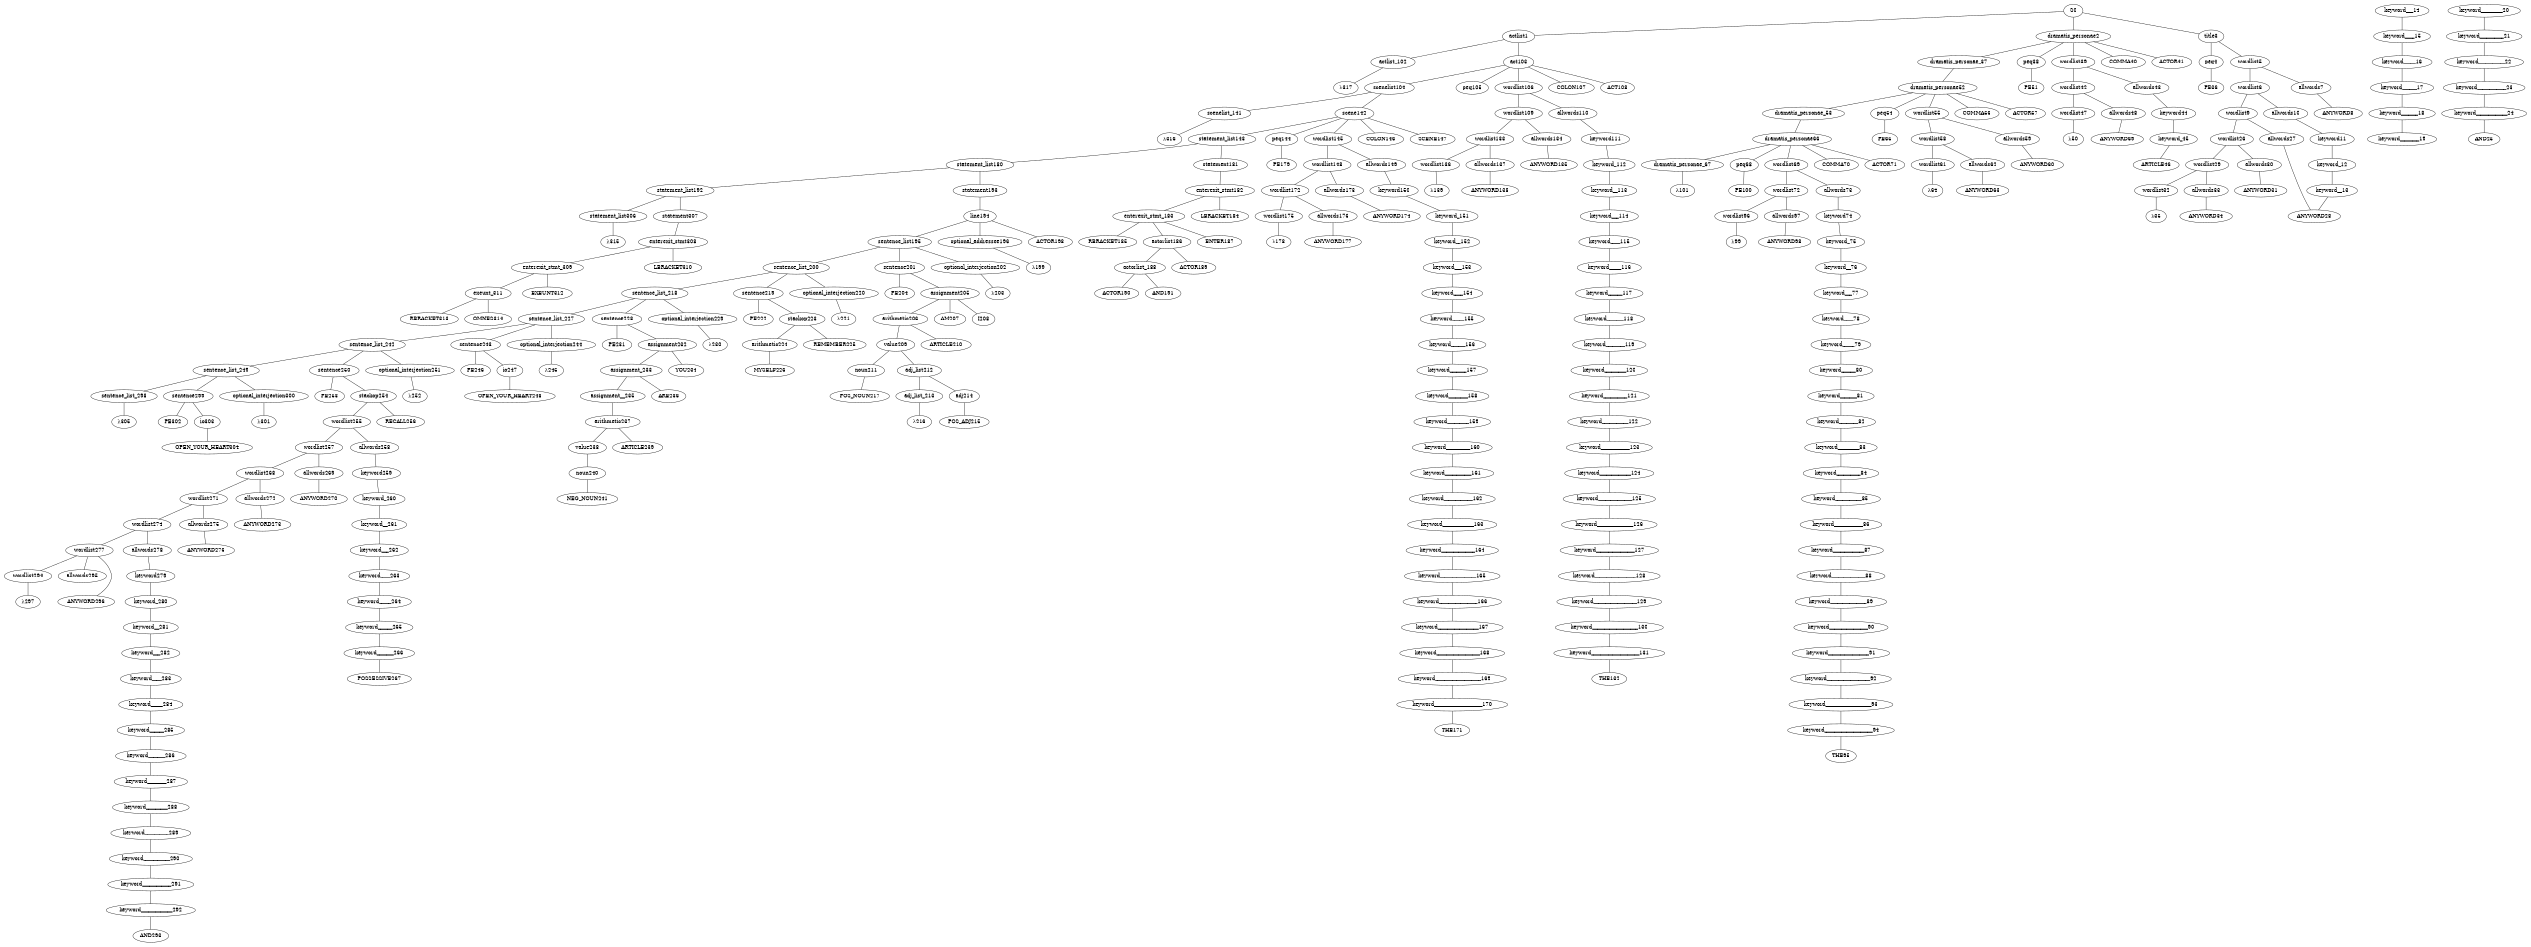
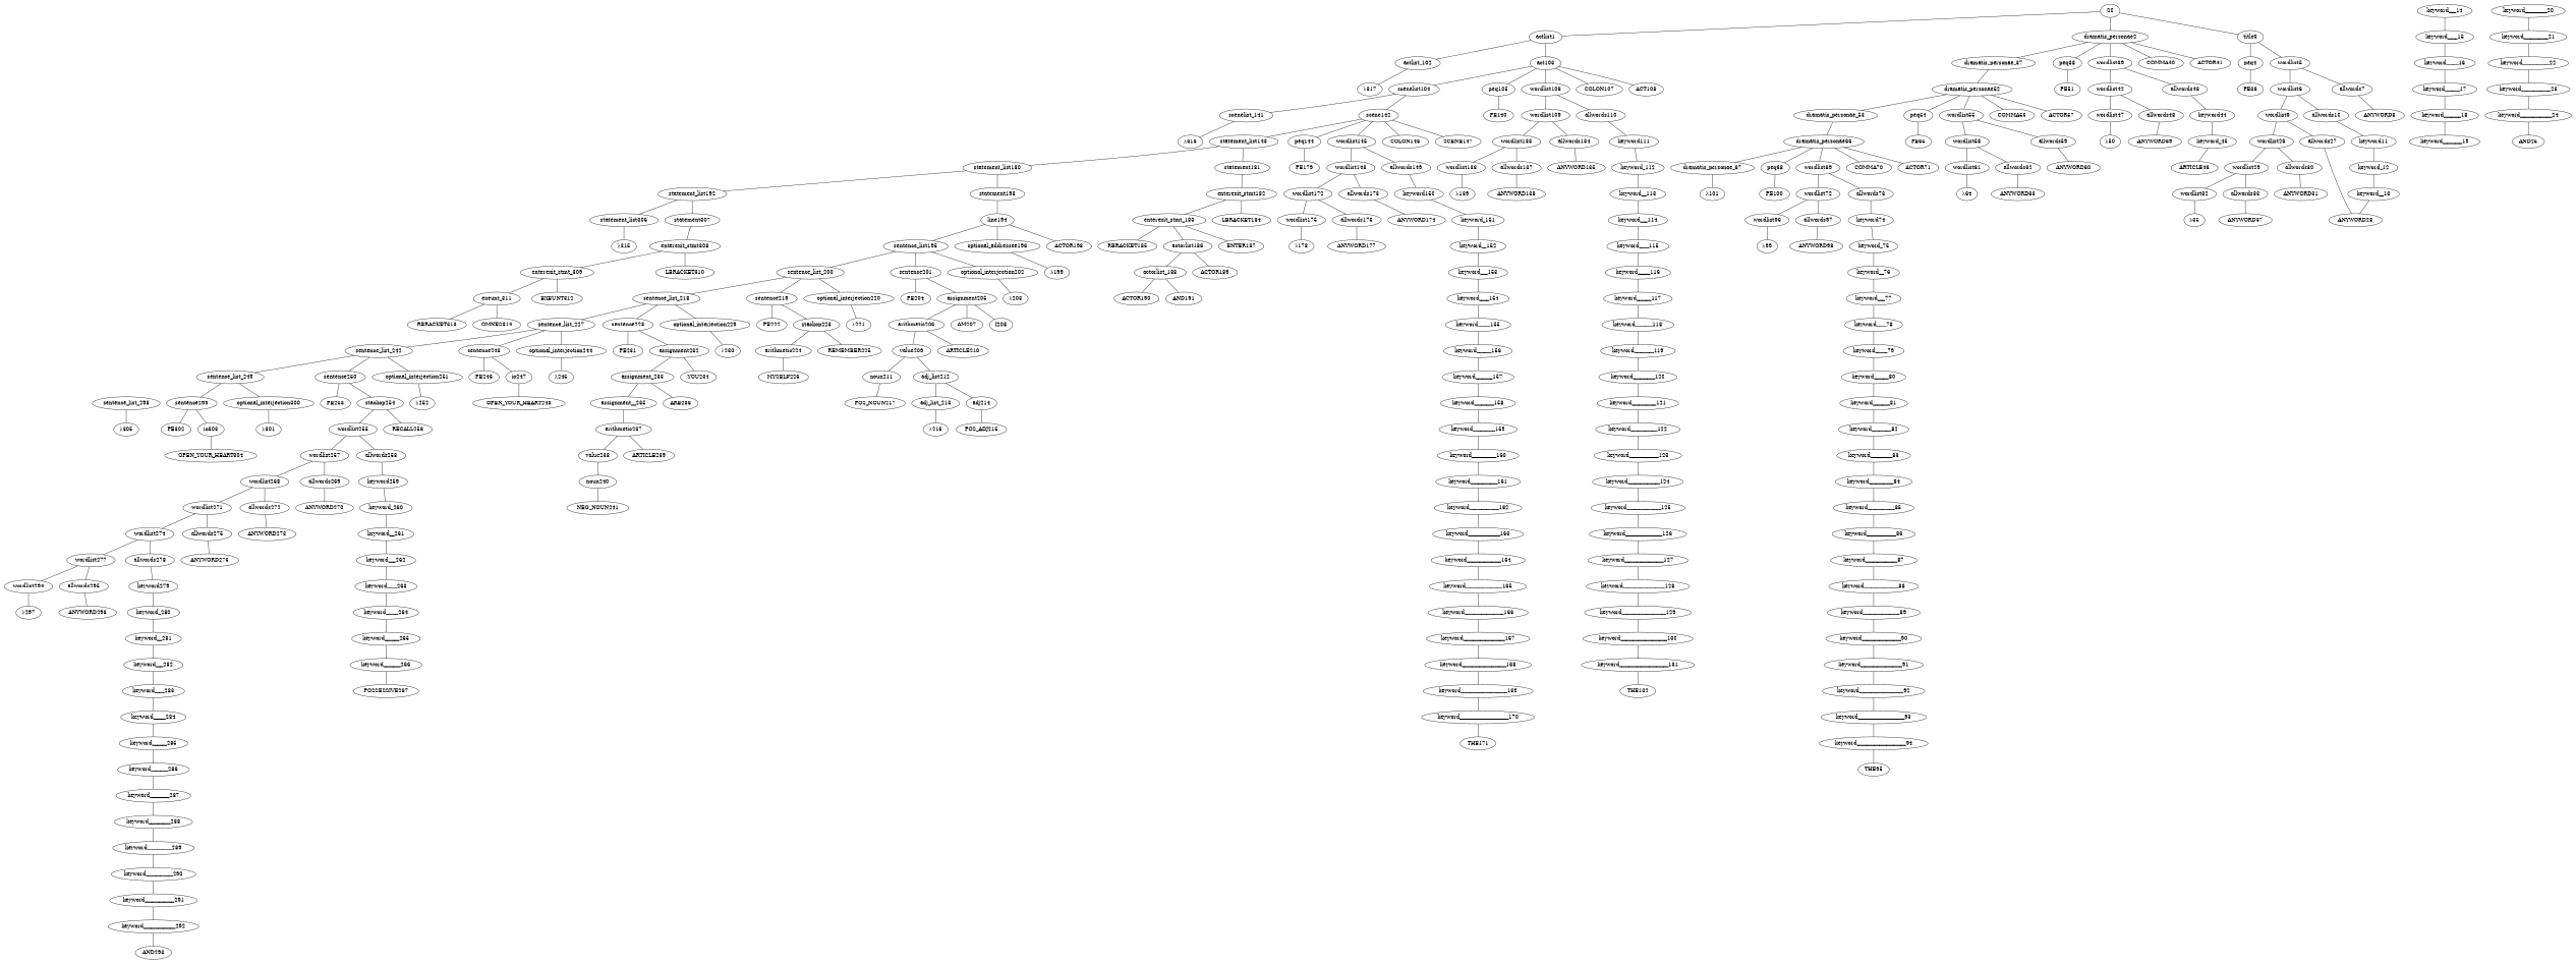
  strict graph {
    S0
    actlist1
    dramatis_personae2
    title3
    actlist_102
    act103
    dramatis_personae_37
    peq38
    wordlist39
    COMMA40
    ACTOR41
    peq4
    wordlist5
    "λ317"
    scenelist104
    peq105
    wordlist106
    COLON107
    ACT108
    dramatis_personae52
    PE51
    wordlist42
    allwords43
    PE36
    wordlist6
    allwords7
    wordlist9
    allwords10
    ANYWORD8
    wordlist26
    allwords27
    keyword11
    wordlist29
    allwords30
    ANYWORD28
    keyword_12
    keyword__13
    keyword___14
    keyword____15
    keyword_____16
    keyword______17
    keyword_______18
    keyword________19
    keyword_________20
    keyword__________21
    keyword___________22
    keyword____________23
    keyword_____________24
    AND25
    wordlist32
    allwords33
    ANYWORD31
    "λ35"
-   ANYWORD34
+   ANYWORD34 [label=ANYWORD37]
    dramatis_personae_53
    peq54
    wordlist55
    COMMA56
    ACTOR57
    wordlist47
    allwords48
    keyword44
    "λ50"
    n64 [label=ANYWORD69]
    keyword_45
    ARTICLE46
    dramatis_personae66
    PE65
    wordlist58
    allwords59
    dramatis_personae_67
    peq68
    wordlist69
    COMMA70
    ACTOR71
    wordlist61
    allwords62
    ANYWORD60
    "λ64"
    ANYWORD63
    "λ101"
    PE100
    wordlist72
    allwords73
    wordlist96
    allwords97
    keyword74
    "λ99"
    ANYWORD98
    keyword_75
    keyword__76
    keyword___77
    keyword____78
    keyword_____79
    keyword______80
    keyword_______81
    keyword________82
    keyword_________83
    keyword__________84
    keyword___________85
    keyword____________86
    keyword_____________87
    keyword______________88
    keyword_______________89
    keyword________________90
    keyword_________________91
    keyword__________________92
    keyword___________________93
    keyword____________________94
    THE95
    scenelist_141
    scene142
+   PE140
    wordlist109
    allwords110
    "λ316"
    statement_list143
    peq144
    wordlist145
    COLON146
    SCENE147
    wordlist133
    allwords134
    keyword111
    wordlist136
    allwords137
    ANYWORD135
    keyword_112
    keyword__113
    keyword___114
    keyword____115
    keyword_____116
    keyword______117
    keyword_______118
    keyword________119
    keyword_________120
    keyword__________121
    keyword___________122
    keyword____________123
    keyword_____________124
    keyword______________125
    keyword_______________126
    keyword________________127
    keyword_________________128
    keyword__________________129
    keyword___________________130
    keyword____________________131
    THE132
    "λ139"
    ANYWORD138
    statement_list180
    statement181
    PE179
    wordlist148
    allwords149
    statement_list192
    statement193
    enterexit_stmt182
    wordlist172
    allwords173
    keyword150
    wordlist175
    allwords176
    ANYWORD174
    keyword_151
    keyword__152
    keyword___153
    keyword____154
    keyword_____155
    keyword______156
    keyword_______157
    keyword________158
    keyword_________159
    keyword__________160
    keyword___________161
    keyword____________162
    keyword_____________163
    keyword______________164
    keyword_______________165
    keyword________________166
    keyword_________________167
    keyword__________________168
    keyword___________________169
    keyword____________________170
    THE171
    "λ178"
    ANYWORD177
    statement_list306
    statement307
    line194
    enterexit_stmt_183
    LBRACKET184
    RBRACKET185
    actorlist186
    ENTER187
    actorlist_188
    ACTOR189
    ACTOR190
    AND191
    "λ315"
    enterexit_stmt308
    sentence_list195
    optional_addressee196
    ACTOR198
    sentence_list_200
    sentence201
    optional_interjection202
    "λ199"
    sentence_list_218
    sentence219
    optional_interjection220
    PE204
    assignment205
    "λ203"
    sentence_list_227
    sentence228
    optional_interjection229
    PE222
    stackop223
    "λ221"
    arithmetic206
    AM207
    I208
    value209
    ARTICLE210
    noun211
    adj_list212
    POS_NOUN217
    adj_list_213
    adj214
    "λ216"
    POS_ADJ215
    sentence_list_242
    sentence243
    optional_interjection244
    PE231
    assignment232
    "λ230"
    arithmetic224
    REMEMBER225
    MYSELF226
    sentence_list_249
    sentence250
    optional_interjection251
    PE246
    io247
    "λ245"
    assignment_233
    YOU234
    assignment__235
    ARE236
    arithmetic237
    value238
    ARTICLE239
    noun240
    NEG_NOUN241
    sentence_list_298
    sentence299
    optional_interjection300
    PE253
    stackop254
    "λ252"
    OPEN_YOUR_HEART248
    "λ305"
    PE302
    io303
    "λ301"
    wordlist255
    RECALL256
    wordlist257
    allwords258
    wordlist268
    allwords269
    keyword259
    wordlist271
    allwords272
    ANYWORD270
    keyword_260
    keyword__261
    keyword___262
    keyword____263
    keyword_____264
    keyword______265
    keyword_______266
    POSSESSIVE267
    wordlist274
    allwords275
    ANYWORD273
    wordlist277
    allwords278
    ANYWORD276
    wordlist294
    allwords295
    keyword279
    "λ297"
    ANYWORD296
    keyword_280
    keyword__281
    keyword___282
    keyword____283
    keyword_____284
    keyword______285
    keyword_______286
    keyword________287
    keyword_________288
    keyword__________289
    keyword___________290
    keyword____________291
    keyword_____________292
    AND293
    OPEN_YOUR_HEART304
    enterexit_stmt_309
    LBRACKET310
    exeunt_311
    EXEUNT312
    RBRACKET313
    OMNES314
    S0 -- actlist1
    S0 -- dramatis_personae2
    S0 -- title3
    actlist1 -- actlist_102
    actlist1 -- act103
    dramatis_personae2 -- dramatis_personae_37
    dramatis_personae2 -- peq38
    dramatis_personae2 -- wordlist39
    dramatis_personae2 -- COMMA40
    dramatis_personae2 -- ACTOR41
    title3 -- peq4
    title3 -- wordlist5
    actlist_102 -- "λ317"
    act103 -- scenelist104
    act103 -- peq105
    act103 -- wordlist106
    act103 -- COLON107
    act103 -- ACT108
    dramatis_personae_37 -- dramatis_personae52
    peq38 -- PE51
    wordlist39 -- wordlist42
    wordlist39 -- allwords43
    peq4 -- PE36
    wordlist5 -- wordlist6
    wordlist5 -- allwords7
    scenelist104 -- scenelist_141
    scenelist104 -- scene142
+   peq105 -- PE140
    wordlist106 -- wordlist109
    wordlist106 -- allwords110
    dramatis_personae52 -- dramatis_personae_53
    dramatis_personae52 -- peq54
    dramatis_personae52 -- wordlist55
    dramatis_personae52 -- COMMA56
    dramatis_personae52 -- ACTOR57
    wordlist42 -- wordlist47
    wordlist42 -- allwords48
    allwords43 -- keyword44
    wordlist6 -- wordlist9
    wordlist6 -- allwords10
    allwords7 -- ANYWORD8
    wordlist9 -- wordlist26
    wordlist9 -- allwords27
    allwords10 -- keyword11
    wordlist26 -- wordlist29
    wordlist26 -- allwords30
    allwords27 -- ANYWORD28
    keyword11 -- keyword_12
    wordlist29 -- wordlist32
    wordlist29 -- allwords33
    allwords30 -- ANYWORD31
    keyword_12 -- keyword__13
    keyword__13 -- ANYWORD28
    keyword___14 -- keyword____15
    keyword____15 -- keyword_____16
    keyword_____16 -- keyword______17
    keyword______17 -- keyword_______18
    keyword_______18 -- keyword________19
    keyword_________20 -- keyword__________21
    keyword__________21 -- keyword___________22
    keyword___________22 -- keyword____________23
    keyword____________23 -- keyword_____________24
    keyword_____________24 -- AND25
    wordlist32 -- "λ35"
    allwords33 -- ANYWORD34
    dramatis_personae_53 -- dramatis_personae66
    peq54 -- PE65
    wordlist55 -- wordlist58
    wordlist55 -- allwords59
    wordlist47 -- "λ50"
    allwords48 -- n64
    keyword44 -- keyword_45
    keyword_45 -- ARTICLE46
    dramatis_personae66 -- dramatis_personae_67
    dramatis_personae66 -- peq68
    dramatis_personae66 -- wordlist69
    dramatis_personae66 -- COMMA70
    dramatis_personae66 -- ACTOR71
    wordlist58 -- wordlist61
    wordlist58 -- allwords62
    allwords59 -- ANYWORD60
    dramatis_personae_67 -- "λ101"
    peq68 -- PE100
    wordlist69 -- wordlist72
    wordlist69 -- allwords73
    wordlist61 -- "λ64"
    allwords62 -- ANYWORD63
    wordlist72 -- wordlist96
    wordlist72 -- allwords97
    allwords73 -- keyword74
    wordlist96 -- "λ99"
    allwords97 -- ANYWORD98
    keyword74 -- keyword_75
    keyword_75 -- keyword__76
    keyword__76 -- keyword___77
    keyword___77 -- keyword____78
    keyword____78 -- keyword_____79
    keyword_____79 -- keyword______80
    keyword______80 -- keyword_______81
    keyword_______81 -- keyword________82
    keyword________82 -- keyword_________83
    keyword_________83 -- keyword__________84
    keyword__________84 -- keyword___________85
    keyword___________85 -- keyword____________86
    keyword____________86 -- keyword_____________87
    keyword_____________87 -- keyword______________88
    keyword______________88 -- keyword_______________89
    keyword_______________89 -- keyword________________90
    keyword________________90 -- keyword_________________91
    keyword_________________91 -- keyword__________________92
    keyword__________________92 -- keyword___________________93
    keyword___________________93 -- keyword____________________94
    keyword____________________94 -- THE95
    scenelist_141 -- "λ316"
    scene142 -- statement_list143
    scene142 -- peq144
    scene142 -- wordlist145
    scene142 -- COLON146
    scene142 -- SCENE147
    wordlist109 -- wordlist133
    wordlist109 -- allwords134
    allwords110 -- keyword111
    statement_list143 -- statement_list180
    statement_list143 -- statement181
    peq144 -- PE179
    wordlist145 -- wordlist148
    wordlist145 -- allwords149
    wordlist133 -- wordlist136
    wordlist133 -- allwords137
    allwords134 -- ANYWORD135
    keyword111 -- keyword_112
    wordlist136 -- "λ139"
    allwords137 -- ANYWORD138
    keyword_112 -- keyword__113
    keyword__113 -- keyword___114
    keyword___114 -- keyword____115
    keyword____115 -- keyword_____116
    keyword_____116 -- keyword______117
    keyword______117 -- keyword_______118
    keyword_______118 -- keyword________119
    keyword________119 -- keyword_________120
    keyword_________120 -- keyword__________121
    keyword__________121 -- keyword___________122
    keyword___________122 -- keyword____________123
    keyword____________123 -- keyword_____________124
    keyword_____________124 -- keyword______________125
    keyword______________125 -- keyword_______________126
    keyword_______________126 -- keyword________________127
    keyword________________127 -- keyword_________________128
    keyword_________________128 -- keyword__________________129
    keyword__________________129 -- keyword___________________130
    keyword___________________130 -- keyword____________________131
    keyword____________________131 -- THE132
    statement_list180 -- statement_list192
    statement_list180 -- statement193
    statement181 -- enterexit_stmt182
    wordlist148 -- wordlist172
    wordlist148 -- allwords173
    allwords149 -- keyword150
    statement_list192 -- statement_list306
    statement_list192 -- statement307
    statement193 -- line194
    enterexit_stmt182 -- enterexit_stmt_183
    enterexit_stmt182 -- LBRACKET184
    wordlist172 -- wordlist175
    wordlist172 -- allwords176
    allwords173 -- ANYWORD174
    keyword150 -- keyword_151
    wordlist175 -- "λ178"
    allwords176 -- ANYWORD177
    keyword_151 -- keyword__152
    keyword__152 -- keyword___153
    keyword___153 -- keyword____154
    keyword____154 -- keyword_____155
    keyword_____155 -- keyword______156
    keyword______156 -- keyword_______157
    keyword_______157 -- keyword________158
    keyword________158 -- keyword_________159
    keyword_________159 -- keyword__________160
    keyword__________160 -- keyword___________161
    keyword___________161 -- keyword____________162
    keyword____________162 -- keyword_____________163
    keyword_____________163 -- keyword______________164
    keyword______________164 -- keyword_______________165
    keyword_______________165 -- keyword________________166
    keyword________________166 -- keyword_________________167
    keyword_________________167 -- keyword__________________168
    keyword__________________168 -- keyword___________________169
    keyword___________________169 -- keyword____________________170
    keyword____________________170 -- THE171
    statement_list306 -- "λ315"
    statement307 -- enterexit_stmt308
    line194 -- sentence_list195
    line194 -- optional_addressee196
    line194 -- ACTOR198
    enterexit_stmt_183 -- RBRACKET185
    enterexit_stmt_183 -- actorlist186
    enterexit_stmt_183 -- ENTER187
    actorlist186 -- actorlist_188
    actorlist186 -- ACTOR189
    actorlist_188 -- ACTOR190
    actorlist_188 -- AND191
    enterexit_stmt308 -- enterexit_stmt_309
    enterexit_stmt308 -- LBRACKET310
    sentence_list195 -- sentence_list_200
    sentence_list195 -- sentence201
    sentence_list195 -- optional_interjection202
    optional_addressee196 -- "λ199"
    sentence_list_200 -- sentence_list_218
    sentence_list_200 -- sentence219
    sentence_list_200 -- optional_interjection220
    sentence201 -- PE204
    sentence201 -- assignment205
    optional_interjection202 -- "λ203"
    sentence_list_218 -- sentence_list_227
    sentence_list_218 -- sentence228
    sentence_list_218 -- optional_interjection229
    sentence219 -- PE222
    sentence219 -- stackop223
    optional_interjection220 -- "λ221"
    assignment205 -- arithmetic206
    assignment205 -- AM207
    assignment205 -- I208
    sentence_list_227 -- sentence_list_242
    sentence_list_227 -- sentence243
    sentence_list_227 -- optional_interjection244
    sentence228 -- PE231
    sentence228 -- assignment232
    optional_interjection229 -- "λ230"
    stackop223 -- arithmetic224
    stackop223 -- REMEMBER225
    arithmetic206 -- value209
    arithmetic206 -- ARTICLE210
    value209 -- noun211
    value209 -- adj_list212
    noun211 -- POS_NOUN217
    adj_list212 -- adj_list_213
    adj_list212 -- adj214
    adj_list_213 -- "λ216"
    adj214 -- POS_ADJ215
    sentence_list_242 -- sentence_list_249
    sentence_list_242 -- sentence250
    sentence_list_242 -- optional_interjection251
    sentence243 -- PE246
    sentence243 -- io247
    optional_interjection244 -- "λ245"
    assignment232 -- assignment_233
    assignment232 -- YOU234
    arithmetic224 -- MYSELF226
-   sentence_list_249 -- sentence_list_298
    sentence_list_249 -- sentence299
    sentence_list_249 -- optional_interjection300
    sentence250 -- PE253
    sentence250 -- stackop254
    optional_interjection251 -- "λ252"
    io247 -- OPEN_YOUR_HEART248
    assignment_233 -- assignment__235
    assignment_233 -- ARE236
    assignment__235 -- arithmetic237
    arithmetic237 -- value238
    arithmetic237 -- ARTICLE239
    value238 -- noun240
    noun240 -- NEG_NOUN241
    sentence_list_298 -- "λ305"
    sentence299 -- PE302
    sentence299 -- io303
    optional_interjection300 -- "λ301"
    stackop254 -- wordlist255
    stackop254 -- RECALL256
    io303 -- OPEN_YOUR_HEART304
    wordlist255 -- wordlist257
    wordlist255 -- allwords258
    wordlist257 -- wordlist268
    wordlist257 -- allwords269
    allwords258 -- keyword259
    wordlist268 -- wordlist271
    wordlist268 -- allwords272
    allwords269 -- ANYWORD270
    keyword259 -- keyword_260
    wordlist271 -- wordlist274
    wordlist271 -- allwords275
    allwords272 -- ANYWORD273
    keyword_260 -- keyword__261
    keyword__261 -- keyword___262
    keyword___262 -- keyword____263
    keyword____263 -- keyword_____264
    keyword_____264 -- keyword______265
    keyword______265 -- keyword_______266
    keyword_______266 -- POSSESSIVE267
    wordlist274 -- wordlist277
    wordlist274 -- allwords278
    allwords275 -- ANYWORD276
    wordlist277 -- wordlist294
    wordlist277 -- allwords295
    allwords278 -- keyword279
    wordlist294 -- "λ297"
-   wordlist277 -- ANYWORD296
+   allwords295 -- ANYWORD296
    keyword279 -- keyword_280
    keyword_280 -- keyword__281
    keyword__281 -- keyword___282
    keyword___282 -- keyword____283
    keyword____283 -- keyword_____284
    keyword_____284 -- keyword______285
    keyword______285 -- keyword_______286
    keyword_______286 -- keyword________287
    keyword________287 -- keyword_________288
    keyword_________288 -- keyword__________289
    keyword__________289 -- keyword___________290
    keyword___________290 -- keyword____________291
    keyword____________291 -- keyword_____________292
    keyword_____________292 -- AND293
    enterexit_stmt_309 -- exeunt_311
    enterexit_stmt_309 -- EXEUNT312
    exeunt_311 -- RBRACKET313
    exeunt_311 -- OMNES314
  }
